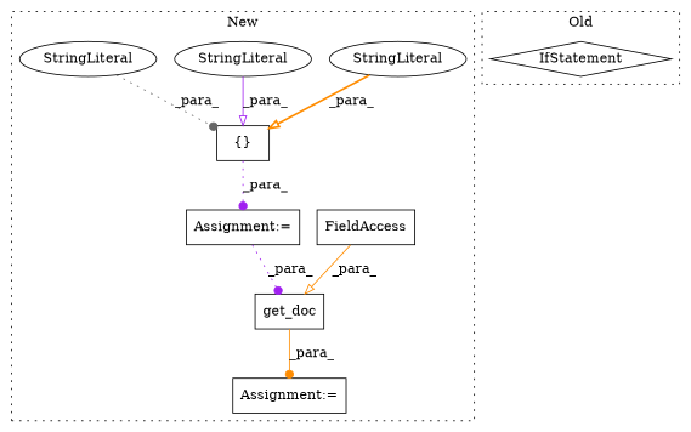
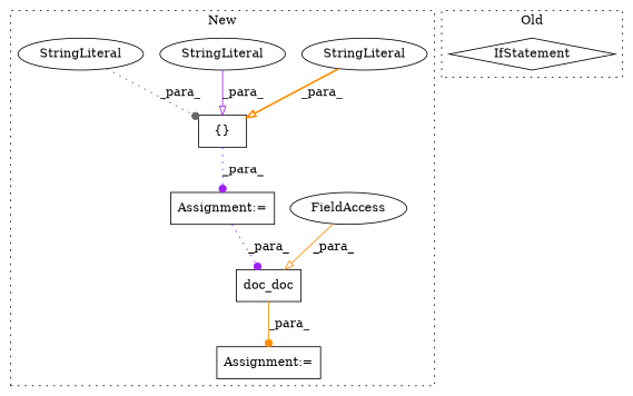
  digraph {
    node [a=45 l=1 shape=box]
    edge [arrowhead=dot color=darkorange style=solid]
-   n1 [a=32 l="8,1" label=get_doc s="364,392"]
+   n1 [a=32 l="8,1" label=doc_doc s="364,392"]
    n2 [a=4 l="1,1" label="{}" s="300,325"]
-   n3 [a=22 l=8 label=FieldAccess s=372]
+   n3 [a=22 l=8 label=FieldAccess s=372 shape=ellipse]
    n4 [a=7 label="Assignment:=" s=287]
    n5 [a=7 label="Assignment:=" s=363]
    n6 [l=7 label=StringLiteral s=314 shape=ellipse]
    n7 [l=12 label=StringLiteral s=301 shape=ellipse]
    n8 [l=3 label=StringLiteral s=322 shape=ellipse]
    n9 [a=25 l=22 label=IfStatement s=465 shape=diamond]
    subgraph cluster_1 {
      label=New
      style=dotted
      n1
      n2
      n3
      n4
      n5
      n6
      n7
      n8
    }
    subgraph cluster_2 {
      label=Old
      style=dotted
      n9
    }
    n1 -> n5 [label=_para_]
    n2 -> n4 [color=purple label=_para_ style=dotted]
    n3 -> n1 [arrowhead=onormal label=_para_]
    n4 -> n1 [color=purple label=_para_ style=dotted]
    n6 -> n2 [arrowhead=onormal label=_para_ style=bold]
    n7 -> n2 [arrowhead=onormal color=purple label=_para_]
    n8 -> n2 [color=gray40 label=_para_ style=dotted]
  }
